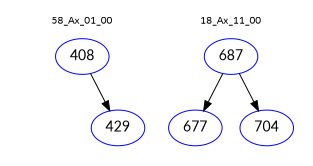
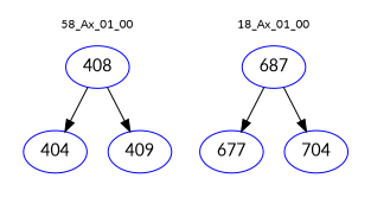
  digraph {
    fontname=Lato
    node [color=blue fontname=Lato]
    edge [color=black fontname=Lato]
    n1 [label=408]
-   n3 [label=429]
+   n2 [label=404]
+   n3 [label=409]
    n4 [label=687]
    n5 [label=677]
    n6 [label=704]
    subgraph cluster_1 {
      color=white
      fontsize=10
      label="58_Ax_01_00"
      n1
+     n2
      n3
    }
    subgraph cluster_2 {
      color=white
      fontsize=10
-     label="18_Ax_11_00"
+     label="18_Ax_01_00"
      n4
      n5
      n6
    }
+   n1 -> n2
    n1 -> n3
    n4 -> n5
    n4 -> n6
  }
